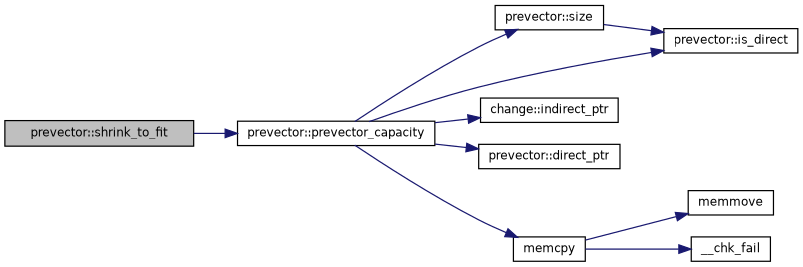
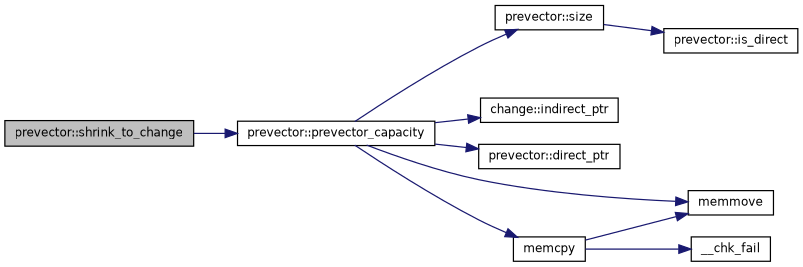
  digraph {
    rankdir=LR
    node [color=black fillcolor=white fontname=Helvetica fontsize=10 shape=record style=filled]
    edge [color=midnightblue fontname=Helvetica fontsize=10 labelfontname=Helvetica labelfontsize=10 style=solid]
-   n1 [fillcolor=grey75 fontcolor=black height=0.2 label="prevector::shrink_to_fit" width=0.4]
+   n1 [fillcolor=grey75 fontcolor=black height=0.2 label="prevector::shrink_to_change" width=0.4]
    n2 [height=0.2 label="prevector::prevector_capacity" width=0.4]
    n3 [height=0.2 label="prevector::size" width=0.4]
    n4 [height=0.2 label="prevector::is_direct" width=0.4]
    n5 [height=0.2 label="change::indirect_ptr" width=0.4]
    n6 [height=0.2 label="prevector::direct_ptr" width=0.4]
    n7 [height=0.2 label=memcpy width=0.4]
    n8 [height=0.2 label=memmove width=0.4]
    n9 [height=0.2 label=__chk_fail width=0.4]
    n1 -> n2
    n2 -> n3
-   n2 -> n4
+   n2 -> n8
    n2 -> n5
    n2 -> n6
    n2 -> n7
    n3 -> n4
    n7 -> n8
    n7 -> n9
  }
